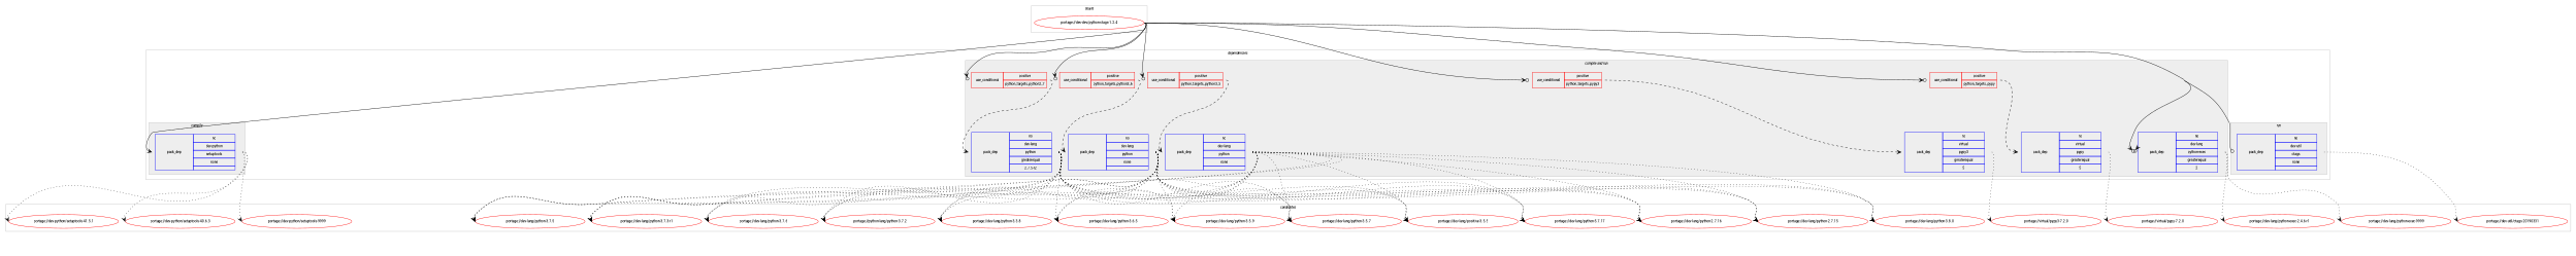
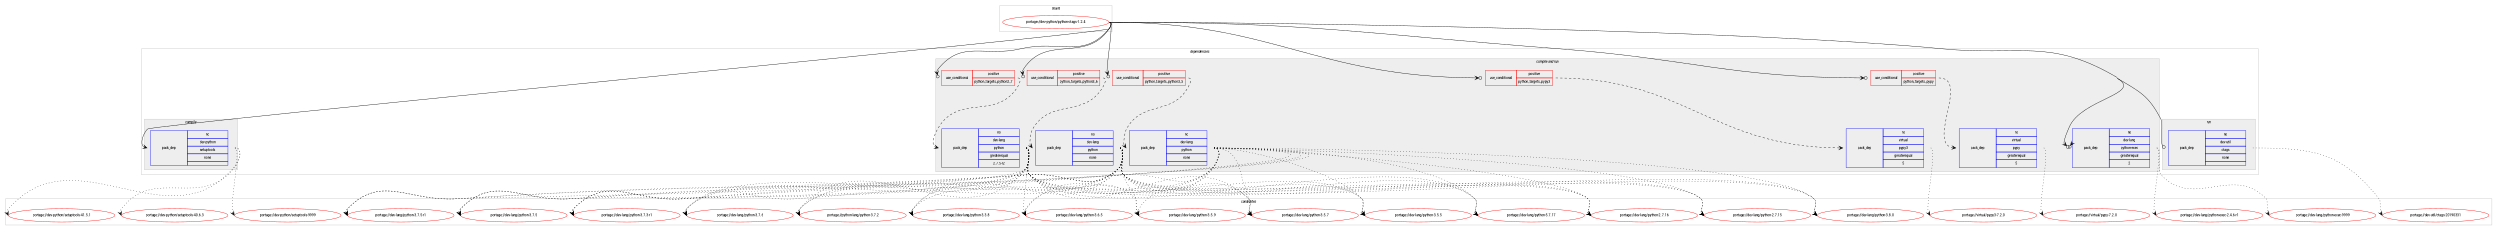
  digraph {
    compound=true
    concentrate=true
    fontname="Roboto Condensed"
    fontsize=10
    newrank=true
    rankdir=TB
    ranksep=1.5
    node [color=red fontname="Roboto Condensed" fontsize=10]
    edge [arrowhead=vee fontname="Roboto Condensed" headport=w style=dotted tailport=e weight=100]
-   n1 [label="portage://dev-dev/python-ctags-1.2.4" width=4]
+   n1 [label="portage://dev-python/python-ctags-1.2.4" width=4]
    n2 [color=blue label=<<TABLE BORDER="0" CELLBORDER="1" CELLSPACING="0" CELLPADDING="4" WIDTH="220"><TR><TD ROWSPAN="6" CELLPADDING="30">pack_dep</TD></TR><TR><TD WIDTH="110">no</TD></TR><TR><TD>dev-python</TD></TR><TR><TD>setuptools</TD></TR><TR><TD>none</TD></TR><TR><TD></TD></TR></TABLE>> shape=none]
    n3 [color=blue label=<<TABLE BORDER="0" CELLBORDER="1" CELLSPACING="0" CELLPADDING="4" WIDTH="220"><TR><TD ROWSPAN="6" CELLPADDING="30">pack_dep</TD></TR><TR><TD WIDTH="110">no</TD></TR><TR><TD>virtual</TD></TR><TR><TD>pypy</TD></TR><TR><TD>greaterequal</TD></TR><TR><TD>5</TD></TR></TABLE>> shape=none]
    n4 [label=<<TABLE BORDER="0" CELLBORDER="1" CELLSPACING="0" CELLPADDING="4"><TR><TD ROWSPAN="3" CELLPADDING="10">use_conditional</TD></TR><TR><TD>positive</TD></TR><TR><TD>python_targets_pypy</TD></TR></TABLE>> shape=none]
    n5 [color=blue label=<<TABLE BORDER="0" CELLBORDER="1" CELLSPACING="0" CELLPADDING="4" WIDTH="220"><TR><TD ROWSPAN="6" CELLPADDING="30">pack_dep</TD></TR><TR><TD WIDTH="110">no</TD></TR><TR><TD>virtual</TD></TR><TR><TD>pypy3</TD></TR><TR><TD>greaterequal</TD></TR><TR><TD>5</TD></TR></TABLE>> shape=none]
    n6 [label=<<TABLE BORDER="0" CELLBORDER="1" CELLSPACING="0" CELLPADDING="4"><TR><TD ROWSPAN="3" CELLPADDING="10">use_conditional</TD></TR><TR><TD>positive</TD></TR><TR><TD>python_targets_pypy3</TD></TR></TABLE>> shape=none]
    n7 [color=blue label=<<TABLE BORDER="0" CELLBORDER="1" CELLSPACING="0" CELLPADDING="4" WIDTH="220"><TR><TD ROWSPAN="6" CELLPADDING="30">pack_dep</TD></TR><TR><TD WIDTH="110">no</TD></TR><TR><TD>dev-lang</TD></TR><TR><TD>python</TD></TR><TR><TD>greaterequal</TD></TR><TR><TD>2.7.5-r2</TD></TR></TABLE>> shape=none]
    n8 [label=<<TABLE BORDER="0" CELLBORDER="1" CELLSPACING="0" CELLPADDING="4"><TR><TD ROWSPAN="3" CELLPADDING="10">use_conditional</TD></TR><TR><TD>positive</TD></TR><TR><TD>python_targets_python2_7</TD></TR></TABLE>> shape=none]
    n9 [color=blue label=<<TABLE BORDER="0" CELLBORDER="1" CELLSPACING="0" CELLPADDING="4" WIDTH="220"><TR><TD ROWSPAN="6" CELLPADDING="30">pack_dep</TD></TR><TR><TD WIDTH="110">no</TD></TR><TR><TD>dev-lang</TD></TR><TR><TD>python</TD></TR><TR><TD>none</TD></TR><TR><TD></TD></TR></TABLE>> shape=none]
    n10 [label=<<TABLE BORDER="0" CELLBORDER="1" CELLSPACING="0" CELLPADDING="4"><TR><TD ROWSPAN="3" CELLPADDING="10">use_conditional</TD></TR><TR><TD>positive</TD></TR><TR><TD>python_targets_python3_5</TD></TR></TABLE>> shape=none]
    n11 [color=blue label=<<TABLE BORDER="0" CELLBORDER="1" CELLSPACING="0" CELLPADDING="4" WIDTH="220"><TR><TD ROWSPAN="6" CELLPADDING="30">pack_dep</TD></TR><TR><TD WIDTH="110">no</TD></TR><TR><TD>dev-lang</TD></TR><TR><TD>python</TD></TR><TR><TD>none</TD></TR><TR><TD></TD></TR></TABLE>> shape=none]
    n12 [label=<<TABLE BORDER="0" CELLBORDER="1" CELLSPACING="0" CELLPADDING="4"><TR><TD ROWSPAN="3" CELLPADDING="10">use_conditional</TD></TR><TR><TD>positive</TD></TR><TR><TD>python_targets_python3_6</TD></TR></TABLE>> shape=none]
    n13 [color=blue label=<<TABLE BORDER="0" CELLBORDER="1" CELLSPACING="0" CELLPADDING="4" WIDTH="220"><TR><TD ROWSPAN="6" CELLPADDING="30">pack_dep</TD></TR><TR><TD WIDTH="110">no</TD></TR><TR><TD>dev-lang</TD></TR><TR><TD>python-exec</TD></TR><TR><TD>greaterequal</TD></TR><TR><TD>2</TD></TR></TABLE>> shape=none]
    n14 [color=blue label=<<TABLE BORDER="0" CELLBORDER="1" CELLSPACING="0" CELLPADDING="4" WIDTH="220"><TR><TD ROWSPAN="6" CELLPADDING="30">pack_dep</TD></TR><TR><TD WIDTH="110">no</TD></TR><TR><TD>dev-util</TD></TR><TR><TD>ctags</TD></TR><TR><TD>none</TD></TR><TR><TD></TD></TR></TABLE>> shape=none]
    n15 [label="portage://dev-python/setuptools-40.6.3" width=4]
    n16 [label="portage://dev-python/setuptools-41.5.1" width=4]
    n17 [label="portage://dev-python/setuptools-9999" width=4]
    n18 [label="portage://virtual/pypy-7.2.0" width=4]
    n19 [label="portage://virtual/pypy3-7.2.0" width=4]
    n20 [label="portage://dev-lang/python-2.7.15" width=4]
    n21 [label="portage://dev-lang/python-2.7.16" width=4]
    n22 [label="portage://dev-lang/python-5.7.17" width=4]
-   n23 [label="portage://dev-lang/positive-3.5.5" width=4]
+   n23 [label="portage://dev-lang/python-3.5.5" width=4]
    n24 [label="portage://dev-lang/python-3.5.7" width=4]
    n25 [label="portage://dev-lang/python-3.5.9" width=4]
    n26 [label="portage://dev-lang/python-3.6.5" width=4]
    n27 [label="portage://dev-lang/python-3.3.8" width=4]
    n28 [label="portage://python-lang/python-3.7.2" width=4]
    n29 [label="portage://dev-lang/python-3.7.6" width=4]
    n30 [label="portage://dev-lang/python-3.7.3-r1" width=4]
    n31 [label="portage://dev-lang/python-3.7.5" width=4]
+   n32 [label="portage://dev-lang/python-3.7.5-r1" width=4]
    n33 [label="portage://dev-lang/python-3.8.0" width=4]
    n34 [label="portage://dev-lang/python-exec-2.4.6-r1" width=4]
    n35 [label="portage://dev-lang/python-exec-9999" width=4]
    n36 [label="portage://dev-util/ctags-20190331" width=4]
    subgraph cluster_1 {
      color=gray
      label=<<i>ebuild</i>>
      rank=same
      n1
    }
    subgraph cluster_2 {
      color=gray
      label=<<i>dependencies</i>>
      subgraph cluster_3 {
        color=gray
        fillcolor="#eeeeee"
        label=<<i>compile</i>>
        style=filled
        subgraph sub_4 {
          color=gray
          fillcolor="#eeeeee"
          label=<<i>compile</i>>
          style=filled
          n2
        }
      }
      subgraph cluster_5 {
        color=gray
        fillcolor="#eeeeee"
        label=<<i>compile and run</i>>
        style=filled
        subgraph sub_6 {
          color=gray
          fillcolor="#eeeeee"
          label=<<i>compile and run</i>>
          style=filled
          n4
          subgraph sub_7 {
            color=gray
            fillcolor="#eeeeee"
            label=<<i>compile and run</i>>
            style=filled
            n3
          }
        }
        subgraph sub_8 {
          color=gray
          fillcolor="#eeeeee"
          label=<<i>compile and run</i>>
          style=filled
          n6
          subgraph sub_9 {
            color=gray
            fillcolor="#eeeeee"
            label=<<i>compile and run</i>>
            style=filled
            n5
          }
        }
        subgraph sub_10 {
          color=gray
          fillcolor="#eeeeee"
          label=<<i>compile and run</i>>
          style=filled
          n8
          subgraph sub_11 {
            color=gray
            fillcolor="#eeeeee"
            label=<<i>compile and run</i>>
            style=filled
            n7
          }
        }
        subgraph sub_12 {
          color=gray
          fillcolor="#eeeeee"
          label=<<i>compile and run</i>>
          style=filled
          n10
          subgraph sub_13 {
            color=gray
            fillcolor="#eeeeee"
            label=<<i>compile and run</i>>
            style=filled
            n9
          }
        }
        subgraph sub_14 {
          color=gray
          fillcolor="#eeeeee"
          label=<<i>compile and run</i>>
          style=filled
          n12
          subgraph sub_15 {
            color=gray
            fillcolor="#eeeeee"
            label=<<i>compile and run</i>>
            style=filled
            n11
          }
        }
        subgraph sub_16 {
          color=gray
          fillcolor="#eeeeee"
          label=<<i>compile and run</i>>
          style=filled
          n13
        }
      }
      subgraph cluster_17 {
        color=gray
        fillcolor="#eeeeee"
        label=<<i>run</i>>
        style=filled
        subgraph sub_18 {
          color=gray
          fillcolor="#eeeeee"
          label=<<i>run</i>>
          style=filled
          n14
        }
      }
    }
    subgraph cluster_19 {
      color=gray
      label=<<i>candidates</i>>
      rank=same
      subgraph sub_20 {
        color=black
        label=<<i>candidates</i>>
        nodesep=1
        rank=same
        n15
        n16
        n17
      }
      subgraph sub_21 {
        color=black
        label=<<i>candidates</i>>
        nodesep=1
        rank=same
        n18
      }
      subgraph sub_22 {
        color=black
        label=<<i>candidates</i>>
        nodesep=1
        rank=same
        n19
      }
      subgraph sub_23 {
        color=black
        label=<<i>candidates</i>>
        nodesep=1
        rank=same
        n20
        n21
        n22
        n23
        n24
        n25
        n26
        n27
        n28
        n29
        n30
        n31
+       n32
        n33
      }
      subgraph sub_24 {
        color=black
        label=<<i>candidates</i>>
        nodesep=1
        rank=same
        n20
        n21
        n22
        n23
        n24
        n25
        n26
        n27
        n28
        n29
        n30
        n31
+       n32
        n33
      }
      subgraph sub_25 {
        color=black
        label=<<i>candidates</i>>
        nodesep=1
        rank=same
        n20
        n21
        n22
        n23
        n24
        n25
        n26
        n27
        n28
        n29
        n30
        n31
+       n32
        n33
      }
      subgraph sub_26 {
        color=black
        label=<<i>candidates</i>>
        nodesep=1
        rank=same
        n34
        n35
      }
      subgraph sub_27 {
        color=black
        label=<<i>candidates</i>>
        nodesep=1
        rank=same
        n36
      }
    }
    n1 -> n2 [style=solid weight=20]
    n1 -> n4 [arrowhead=odotvee style=solid weight=20]
    n1 -> n6 [arrowhead=odotvee style=solid weight=20]
    n1 -> n8 [arrowhead=odotvee style=solid weight=20]
    n1 -> n10 [arrowhead=odotvee style=solid weight=20]
    n1 -> n12 [arrowhead=odotvee style=solid weight=20]
    n1 -> n13 [arrowhead=odotvee style=solid weight=20]
    n1 -> n14 [arrowhead=odot style=solid weight=20]
    n2 -> n15
    n2 -> n16
    n2 -> n17
    n3 -> n18
    n4 -> n3 [style=dashed weight=20]
    n5 -> n19
    n6 -> n5 [style=dashed weight=20]
    n7 -> n20
    n7 -> n21
    n7 -> n22
    n7 -> n23
    n7 -> n24
    n7 -> n25
    n7 -> n26
    n7 -> n27
    n7 -> n28
    n7 -> n29
    n7 -> n30
    n7 -> n31
+   n7 -> n32
    n7 -> n33
    n8 -> n7 [style=dashed weight=20]
    n9 -> n20
    n9 -> n21
    n9 -> n22
    n9 -> n23
    n9 -> n24
    n9 -> n25
    n9 -> n26
    n9 -> n27
    n9 -> n28
    n9 -> n29
    n9 -> n30
    n9 -> n31
+   n9 -> n32
    n9 -> n33
    n10 -> n9 [style=dashed weight=20]
    n11 -> n20
    n11 -> n21
    n11 -> n22
    n11 -> n23
    n11 -> n24
    n11 -> n25
    n11 -> n26
    n11 -> n27
    n11 -> n28
    n11 -> n29
    n11 -> n30
    n11 -> n31
+   n11 -> n32
    n11 -> n33
    n12 -> n11 [style=dashed weight=20]
    n13 -> n34
    n13 -> n35
    n14 -> n36
  }
